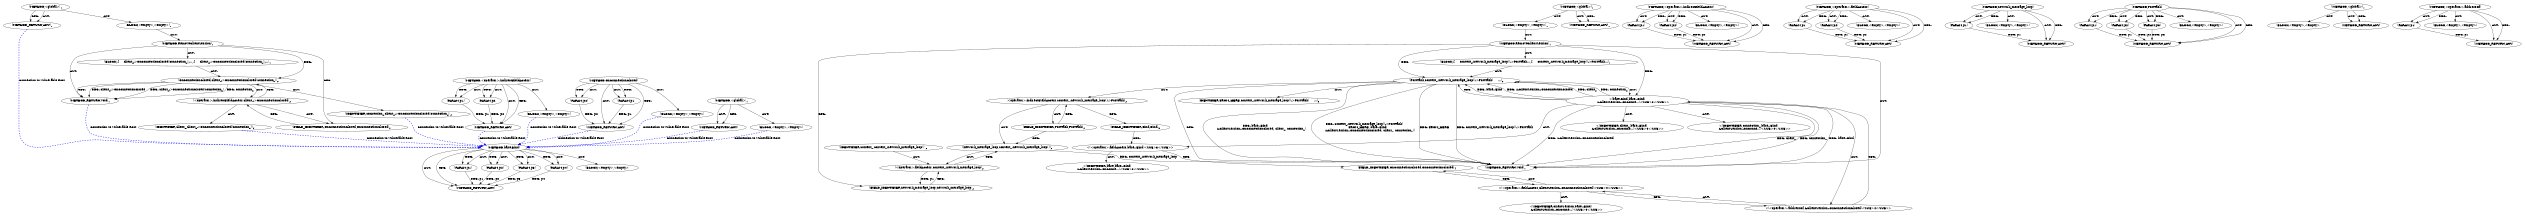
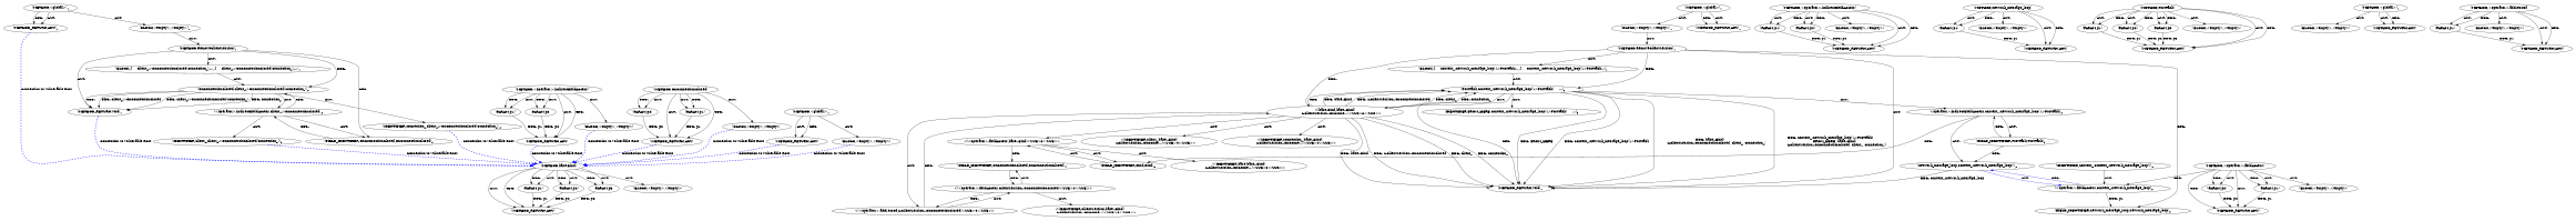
  digraph {
    n1 [label=<(METHOD,base.Bind)>]
    n2 [label=<(PARAM,p1)>]
    n3 [label=<(PARAM,p2)>]
    n4 [label=<(PARAM,p3)>]
-   n5 [label=<(PARAM,p4)>]
    n6 [label=<(BLOCK,&lt;empty&gt;,&lt;empty&gt;)>]
    n7 [label=<(METHOD_RETURN,ANY)>]
    n8 [label=<(METHOD,&lt;global&gt;)<SUB>1</SUB>>]
    n9 [label=<(BLOCK,&lt;empty&gt;,&lt;empty&gt;)<SUB>1</SUB>>]
    n10 [label=<(METHOD_RETURN,ANY)<SUB>1</SUB>>]
    n11 [label=<(METHOD,RemoveClientSession)<SUB>1</SUB>>]
    n12 [label=<(BLOCK,{     context_.network_message_loop()-&gt;PostTask...,{     context_.network_message_loop()-&gt;PostTask...)<SUB>1</SUB>>]
    n13 [label=<(PostTask,context_.network_message_loop()-&gt;PostTask(     ...)<SUB>2</SUB>>]
    n14 [label=<(FIELD_IDENTIFIER,network_message_loop,network_message_loop)<SUB>2</SUB>>]
    n15 [label="<(base.Bind,base::Bind(\n            &amp;ClientSession::OnConne...)<SUB>3</SUB>>"]
    n16 [label=<(METHOD_RETURN,void)<SUB>1</SUB>>]
    n17 [label=<(&lt;operator&gt;.indirectFieldAccess,context_.network_message_loop()-&gt;PostTask)<SUB>2</SUB>>]
    n18 [label=<(IDENTIFIER,FROM_HERE,context_.network_message_loop()-&gt;PostTask(     ...)<SUB>3</SUB>>]
    n19 [label=<(&lt;operator&gt;.fieldAccess,context_.network_message_loop)<SUB>2</SUB>>]
    n20 [label="<(&lt;operator&gt;.fieldAccess,base::Bind)<SUB>3</SUB>>"]
    n21 [label="<(&lt;operator&gt;.addressOf,&amp;ClientSession::OnConnectionClosed)<SUB>4</SUB>>"]
    n22 [label="<(IDENTIFIER,client_,base::Bind(\n            &amp;ClientSession::OnConne...)<SUB>4</SUB>>"]
    n23 [label="<(IDENTIFIER,connection_,base::Bind(\n            &amp;ClientSession::OnConne...)<SUB>4</SUB>>"]
    n24 [label=<(network_message_loop,context_.network_message_loop())<SUB>2</SUB>>]
    n25 [label=<(FIELD_IDENTIFIER,PostTask,PostTask)<SUB>2</SUB>>]
    n26 [label=<(FIELD_IDENTIFIER,Bind,Bind)<SUB>3</SUB>>]
    n27 [label=<(IDENTIFIER,context_,context_.network_message_loop())<SUB>2</SUB>>]
    n28 [label="<(IDENTIFIER,base,base::Bind(\n            &amp;ClientSession::OnConne...)<SUB>3</SUB>>"]
    n29 [label=<(FIELD_IDENTIFIER,OnConnectionClosed,OnConnectionClosed)<SUB>4</SUB>>]
    n30 [label="<(&lt;operator&gt;.fieldAccess,ClientSession::OnConnectionClosed)<SUB>4</SUB>>"]
    n31 [label="<(IDENTIFIER,ClientSession,base::Bind(\n            &amp;ClientSession::OnConne...)<SUB>4</SUB>>"]
    n32 [label=<(METHOD,&lt;operator&gt;.indirectFieldAccess)>]
    n33 [label=<(PARAM,p1)>]
    n34 [label=<(PARAM,p2)>]
    n35 [label=<(BLOCK,&lt;empty&gt;,&lt;empty&gt;)>]
    n36 [label=<(METHOD_RETURN,ANY)>]
    n37 [label=<(METHOD,&lt;operator&gt;.fieldAccess)>]
    n38 [label=<(PARAM,p1)>]
    n39 [label=<(PARAM,p2)>]
    n40 [label=<(BLOCK,&lt;empty&gt;,&lt;empty&gt;)>]
    n41 [label=<(METHOD_RETURN,ANY)>]
    n42 [label=<(METHOD,network_message_loop)>]
    n43 [label=<(PARAM,p1)>]
    n44 [label=<(BLOCK,&lt;empty&gt;,&lt;empty&gt;)>]
    n45 [label=<(METHOD_RETURN,ANY)>]
    n46 [label=<(METHOD,PostTask)>]
    n47 [label=<(PARAM,p1)>]
    n48 [label=<(PARAM,p2)>]
    n49 [label=<(PARAM,p3)>]
    n50 [label=<(BLOCK,&lt;empty&gt;,&lt;empty&gt;)>]
    n51 [label=<(METHOD_RETURN,ANY)>]
    n52 [label=<(METHOD,&lt;global&gt;)<SUB>1</SUB>>]
    n53 [label=<(BLOCK,&lt;empty&gt;,&lt;empty&gt;)>]
    n54 [label=<(METHOD_RETURN,ANY)>]
    n55 [label=<(METHOD,&lt;operator&gt;.addressOf)>]
    n56 [label=<(PARAM,p1)>]
    n57 [label=<(BLOCK,&lt;empty&gt;,&lt;empty&gt;)>]
    n58 [label=<(METHOD_RETURN,ANY)>]
    n59 [label=<(METHOD,&lt;global&gt;)<SUB>1</SUB>>]
    n60 [label=<(BLOCK,&lt;empty&gt;,&lt;empty&gt;)<SUB>1</SUB>>]
    n61 [label=<(METHOD_RETURN,ANY)<SUB>1</SUB>>]
    n62 [label=<(METHOD,RemoveClientSession)<SUB>1</SUB>>]
    n63 [label=<(BLOCK,{     client_-&gt;OnConnectionClosed(connection_);...,{     client_-&gt;OnConnectionClosed(connection_);...)<SUB>1</SUB>>]
    n64 [label=<(OnConnectionClosed,client_-&gt;OnConnectionClosed(connection_))<SUB>2</SUB>>]
    n65 [label=<(FIELD_IDENTIFIER,OnConnectionClosed,OnConnectionClosed)<SUB>2</SUB>>]
    n66 [label=<(METHOD_RETURN,void)<SUB>1</SUB>>]
    n67 [label=<(&lt;operator&gt;.indirectFieldAccess,client_-&gt;OnConnectionClosed)<SUB>2</SUB>>]
    n68 [label=<(IDENTIFIER,connection_,client_-&gt;OnConnectionClosed(connection_))<SUB>2</SUB>>]
    n69 [label=<(IDENTIFIER,client_,client_-&gt;OnConnectionClosed(connection_))<SUB>2</SUB>>]
    n70 [label=<(METHOD,&lt;operator&gt;.indirectFieldAccess)>]
    n71 [label=<(PARAM,p1)>]
    n72 [label=<(PARAM,p2)>]
    n73 [label=<(BLOCK,&lt;empty&gt;,&lt;empty&gt;)>]
    n74 [label=<(METHOD_RETURN,ANY)>]
    n75 [label=<(METHOD,OnConnectionClosed)>]
    n76 [label=<(PARAM,p1)>]
    n77 [label=<(PARAM,p2)>]
    n78 [label=<(BLOCK,&lt;empty&gt;,&lt;empty&gt;)>]
    n79 [label=<(METHOD_RETURN,ANY)>]
    n80 [label=<(METHOD,&lt;global&gt;)<SUB>1</SUB>>]
    n81 [label=<(BLOCK,&lt;empty&gt;,&lt;empty&gt;)>]
    n82 [label=<(METHOD_RETURN,ANY)>]
    n1 -> n2 [label="AST: "]
    n1 -> n2 [label="DDG: "]
    n1 -> n3 [label="AST: "]
    n1 -> n3 [label="DDG: "]
    n1 -> n4 [label="AST: "]
    n1 -> n4 [label="DDG: "]
-   n1 -> n5 [label="AST: "]
-   n1 -> n5 [label="DDG: "]
    n1 -> n6 [label="AST: "]
    n1 -> n7 [label="AST: "]
    n1 -> n7 [label="CFG: "]
    n2 -> n7 [label="DDG: p1"]
    n3 -> n7 [label="DDG: p2"]
    n4 -> n7 [label="DDG: p3"]
-   n5 -> n7 [label="DDG: p4"]
    n8 -> n9 [label="AST: "]
    n8 -> n10 [label="AST: "]
    n8 -> n10 [label="CFG: "]
    n9 -> n11 [label="AST: "]
    n11 -> n12 [label="AST: "]
    n11 -> n13 [label="DDG: "]
    n11 -> n14 [label="CFG: "]
    n11 -> n15 [label="DDG: "]
    n11 -> n16 [label="AST: "]
    n12 -> n13 [label="AST: "]
    n13 -> n15 [label="AST: "]
    n13 -> n16 [label="CFG: "]
    n13 -> n16 [label="DDG: context_.network_message_loop()-&gt;PostTask"]
    n13 -> n16 [label="DDG: base::Bind(\n            &amp;ClientSession::OnConnectionClosed, client_, connection_)"]
    n13 -> n16 [label="DDG: context_.network_message_loop()-&gt;PostTask(\n        FROM_HERE, base::Bind(\n            &amp;ClientSession::OnConnectionClosed, client_, connection_))"]
    n13 -> n16 [label="DDG: FROM_HERE"]
    n13 -> n17 [label="AST: "]
    n13 -> n18 [label="AST: "]
-   n14 -> n19 [label="CFG: "]
+   n37 -> n19 [label="CFG: "]
    n15 -> n13 [label="CFG: "]
    n15 -> n13 [label="DDG: base::Bind"]
    n15 -> n13 [label="DDG: &amp;ClientSession::OnConnectionClosed"]
    n15 -> n13 [label="DDG: client_"]
    n15 -> n13 [label="DDG: connection_"]
    n15 -> n16 [label="DDG: base::Bind"]
    n15 -> n16 [label="DDG: &amp;ClientSession::OnConnectionClosed"]
    n15 -> n16 [label="DDG: client_"]
    n15 -> n16 [label="DDG: connection_"]
    n15 -> n20 [label="AST: "]
    n15 -> n21 [label="AST: "]
    n15 -> n22 [label="AST: "]
    n15 -> n23 [label="AST: "]
    n17 -> n24 [label="AST: "]
    n17 -> n25 [label="AST: "]
    n17 -> n26 [label="CFG: "]
    n19 -> n14 [label="DDG: p1"]
-   n19 -> n24 [label="CFG: "]
+   n19 -> n24 [label="CFG: " color=blue]
+   n20 -> n26 [label="AST: "]
    n20 -> n28 [label="AST: "]
    n20 -> n29 [label="CFG: "]
    n21 -> n15 [label="CFG: "]
    n21 -> n30 [label="AST: "]
    n24 -> n16 [label="DDG: context_.network_message_loop"]
-   n24 -> n19 [label="AST: "]
+   n24 -> n19 [label="AST: " color=blue]
    n25 -> n17 [label="CFG: "]
    n25 -> n24 [label="CFG: "]
-   n26 -> n20 [label="CFG: "]
+   n26 -> n20 [label="AST: "]
    n27 -> n19 [label="AST: "]
    n29 -> n30 [label="CFG: "]
    n30 -> n21 [label="CFG: "]
    n30 -> n29 [label="AST: "]
    n30 -> n31 [label="AST: "]
    n32 -> n33 [label="AST: "]
    n32 -> n33 [label="DDG: "]
    n32 -> n34 [label="AST: "]
    n32 -> n34 [label="DDG: "]
    n32 -> n35 [label="AST: "]
    n32 -> n36 [label="AST: "]
    n32 -> n36 [label="CFG: "]
    n33 -> n36 [label="DDG: p1"]
    n34 -> n36 [label="DDG: p2"]
    n37 -> n38 [label="AST: "]
    n37 -> n38 [label="DDG: "]
    n37 -> n39 [label="AST: "]
    n37 -> n39 [label="DDG: "]
    n37 -> n40 [label="AST: "]
    n37 -> n41 [label="AST: "]
    n37 -> n41 [label="CFG: "]
    n38 -> n41 [label="DDG: p1"]
    n39 -> n41 [label="DDG: p2"]
    n42 -> n43 [label="AST: "]
    n42 -> n43 [label="DDG: "]
    n42 -> n44 [label="AST: "]
    n42 -> n45 [label="AST: "]
    n42 -> n45 [label="CFG: "]
    n43 -> n45 [label="DDG: p1"]
    n46 -> n47 [label="AST: "]
    n46 -> n47 [label="DDG: "]
    n46 -> n48 [label="AST: "]
    n46 -> n48 [label="DDG: "]
    n46 -> n49 [label="AST: "]
    n46 -> n49 [label="DDG: "]
    n46 -> n50 [label="AST: "]
    n46 -> n51 [label="AST: "]
    n46 -> n51 [label="CFG: "]
    n47 -> n51 [label="DDG: p1"]
    n48 -> n51 [label="DDG: p2"]
    n49 -> n51 [label="DDG: p3"]
    n52 -> n53 [label="AST: "]
    n52 -> n54 [label="AST: "]
    n52 -> n54 [label="CFG: "]
    n55 -> n56 [label="AST: "]
    n55 -> n56 [label="DDG: "]
    n55 -> n57 [label="AST: "]
    n55 -> n58 [label="AST: "]
    n55 -> n58 [label="CFG: "]
    n56 -> n58 [label="DDG: p1"]
    n59 -> n60 [label="AST: "]
    n59 -> n61 [label="AST: "]
    n59 -> n61 [label="CFG: "]
    n60 -> n62 [label="AST: "]
    n61 -> n1 [color=blue label="Connection to Vulnerable Root" penwidth=2.0 style=dashed]
    n62 -> n63 [label="AST: "]
    n62 -> n64 [label="DDG: "]
    n62 -> n65 [label="CFG: "]
    n62 -> n66 [label="AST: "]
    n63 -> n64 [label="AST: "]
    n64 -> n66 [label="CFG: "]
    n64 -> n66 [label="DDG: client_-&gt;OnConnectionClosed"]
    n64 -> n66 [label="DDG: client_-&gt;OnConnectionClosed(connection_)"]
    n64 -> n66 [label="DDG: connection_"]
    n64 -> n67 [label="AST: "]
    n64 -> n68 [label="AST: "]
    n65 -> n67 [label="CFG: "]
    n66 -> n1 [color=blue label="Connection to Vulnerable Root" penwidth=2.0 style=dashed]
    n67 -> n64 [label="CFG: "]
    n67 -> n65 [label="AST: "]
    n67 -> n69 [label="AST: "]
    n68 -> n1 [color=blue label="Connection to Vulnerable Root" penwidth=2.0 style=dashed]
    n69 -> n1 [color=blue label="Connection to Vulnerable Root" penwidth=2.0 style=dashed]
    n70 -> n71 [label="AST: "]
    n70 -> n71 [label="DDG: "]
    n70 -> n72 [label="AST: "]
    n70 -> n72 [label="DDG: "]
    n70 -> n73 [label="AST: "]
    n70 -> n74 [label="AST: "]
    n70 -> n74 [label="CFG: "]
    n71 -> n74 [label="DDG: p1"]
    n72 -> n74 [label="DDG: p2"]
    n73 -> n1 [color=blue label="Connection to Vulnerable Root" penwidth=2.0 style=dashed]
    n74 -> n1 [color=blue label="Connection to Vulnerable Root" penwidth=2.0 style=dashed]
    n75 -> n76 [label="AST: "]
    n75 -> n76 [label="DDG: "]
    n75 -> n77 [label="AST: "]
    n75 -> n77 [label="DDG: "]
    n75 -> n78 [label="AST: "]
    n75 -> n79 [label="AST: "]
    n75 -> n79 [label="CFG: "]
    n76 -> n79 [label="DDG: p1"]
    n77 -> n79 [label="DDG: p2"]
    n78 -> n1 [color=blue label="Connection to Vulnerable Root" penwidth=2.0 style=dashed]
    n79 -> n1 [color=blue label="Connection to Vulnerable Root" penwidth=2.0 style=dashed]
    n80 -> n81 [label="AST: "]
    n80 -> n82 [label="AST: "]
    n80 -> n82 [label="CFG: "]
    n81 -> n1 [color=blue label="Connection to Vulnerable Root" penwidth=2.0 style=dashed]
    n82 -> n1 [color=blue label="Connection to Vulnerable Root" penwidth=2.0 style=dashed]
  }
